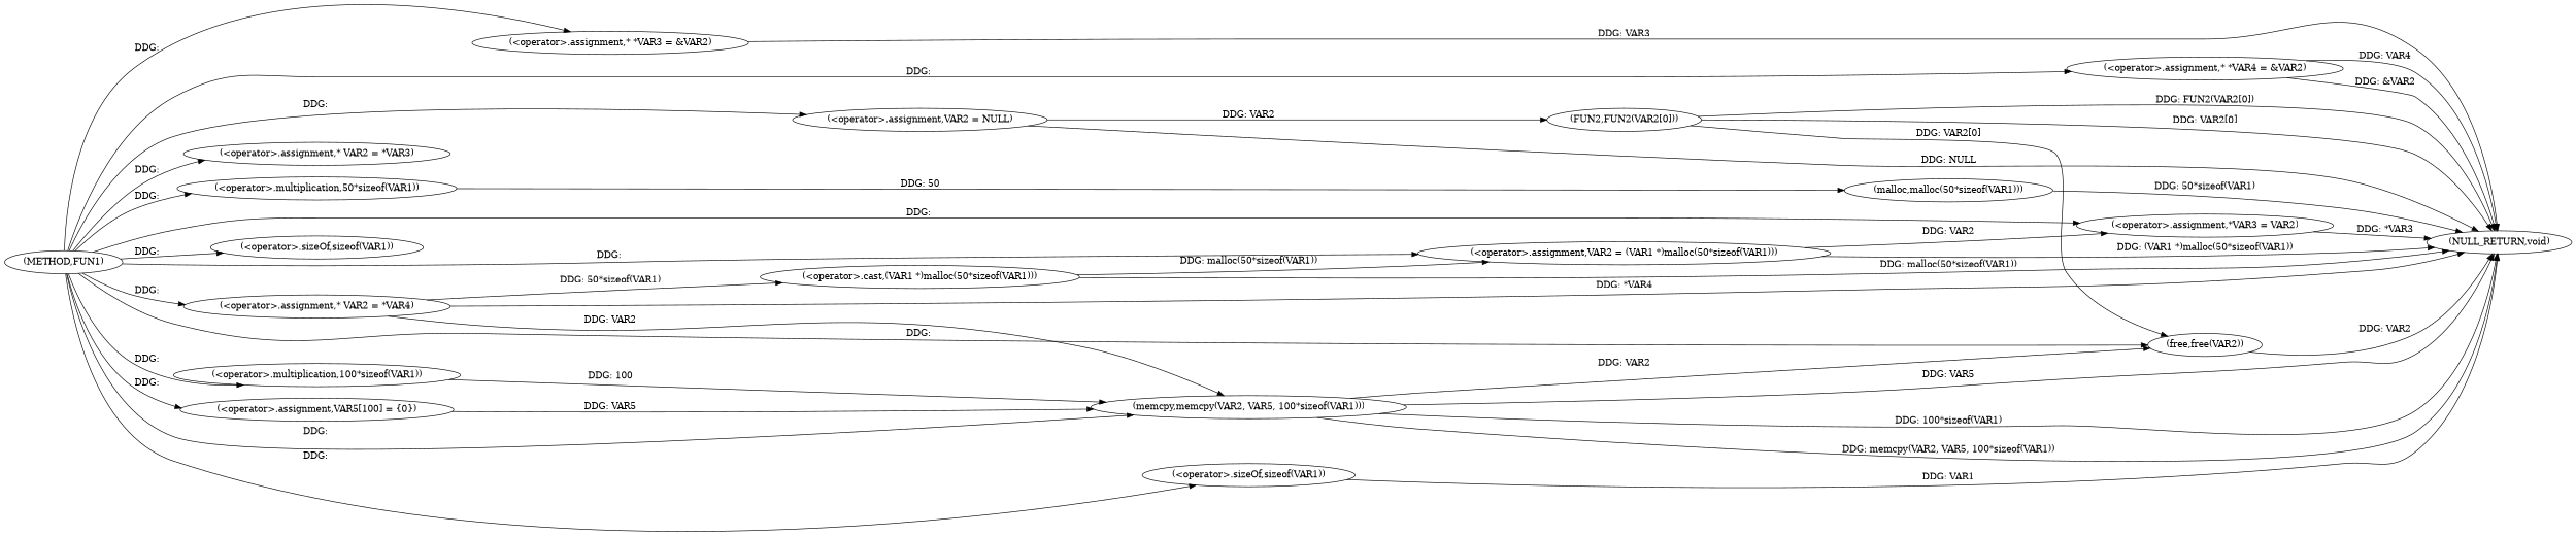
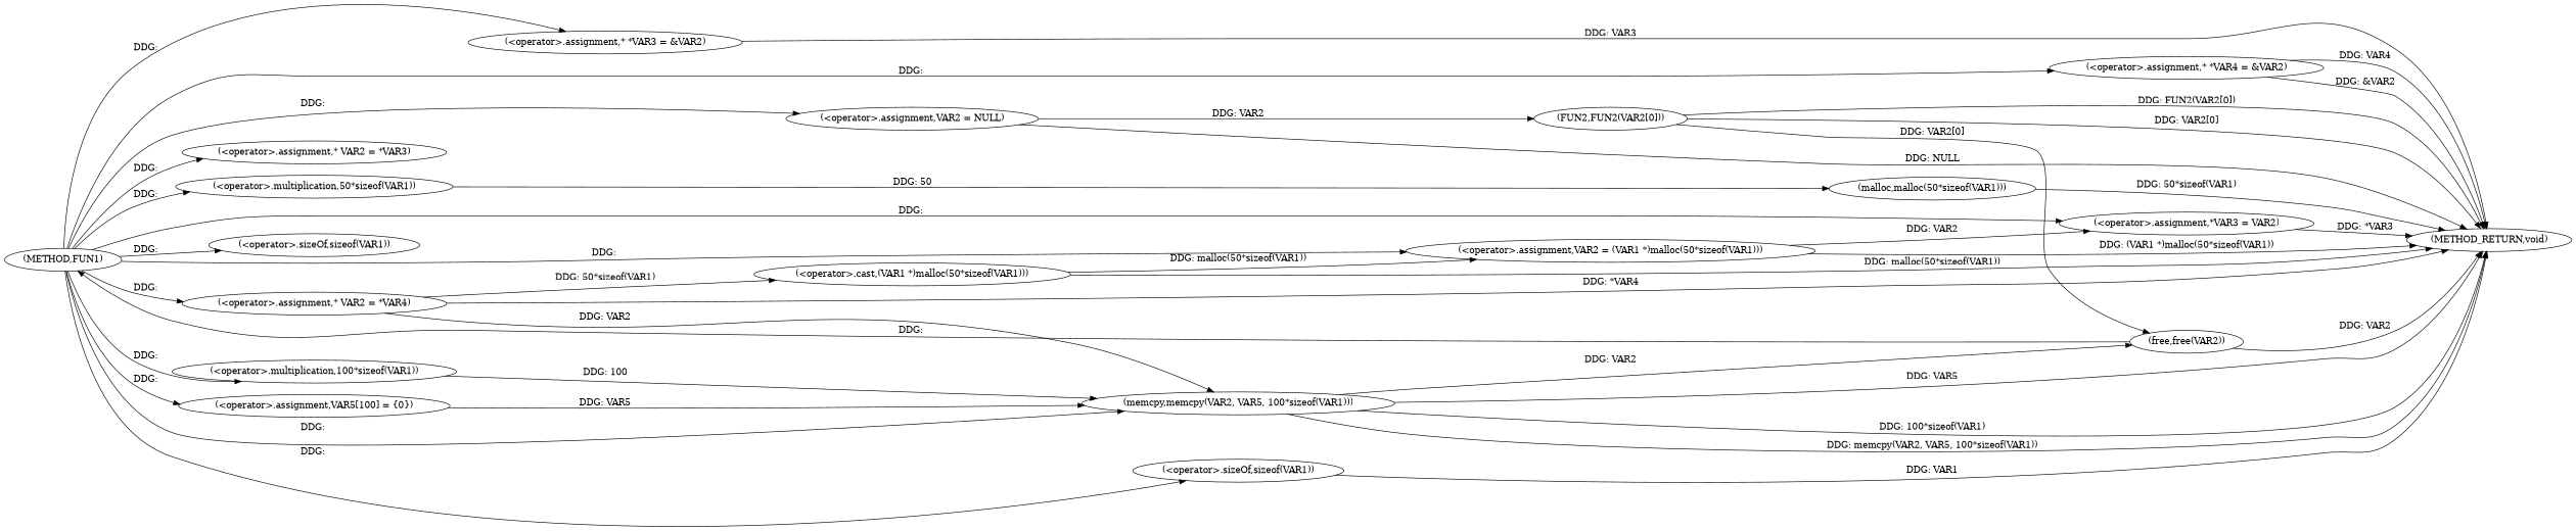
  digraph {
    rankdir=LR
    n1 [label="(METHOD,FUN1)"]
    n2 [label="(<operator>.assignment,* *VAR3 = &VAR2)"]
    n3 [label="(<operator>.assignment,* *VAR4 = &VAR2)"]
    n4 [label="(<operator>.assignment,VAR2 = NULL)"]
    n5 [label="(<operator>.assignment,* VAR2 = *VAR3)"]
    n6 [label="(<operator>.assignment,VAR2 = (VAR1 *)malloc(50*sizeof(VAR1)))"]
    n7 [label="(<operator>.multiplication,50*sizeof(VAR1))"]
    n8 [label="(<operator>.sizeOf,sizeof(VAR1))"]
    n9 [label="(<operator>.assignment,*VAR3 = VAR2)"]
    n10 [label="(<operator>.assignment,* VAR2 = *VAR4)"]
    n11 [label="(<operator>.assignment,VAR5[100] = {0})"]
    n12 [label="(memcpy,memcpy(VAR2, VAR5, 100*sizeof(VAR1)))"]
    n13 [label="(<operator>.multiplication,100*sizeof(VAR1))"]
    n14 [label="(<operator>.sizeOf,sizeof(VAR1))"]
    n15 [label="(free,free(VAR2))"]
-   n16 [label="(NULL_RETURN,void)"]
+   n16 [label="(METHOD_RETURN,void)"]
    n17 [label="(FUN2,FUN2(VAR2[0]))"]
    n18 [label="(malloc,malloc(50*sizeof(VAR1)))"]
    n19 [label="(<operator>.cast,(VAR1 *)malloc(50*sizeof(VAR1)))"]
    n1 -> n2 [label="DDG: "]
    n1 -> n3 [label="DDG: "]
    n1 -> n4 [label="DDG: "]
    n1 -> n5 [label="DDG: "]
    n1 -> n6 [label="DDG: "]
    n1 -> n7 [label="DDG: "]
    n1 -> n8 [label="DDG: "]
    n1 -> n9 [label="DDG: "]
    n1 -> n10 [label="DDG: "]
    n1 -> n11 [label="DDG: "]
    n1 -> n12 [label="DDG: "]
    n1 -> n13 [label="DDG: "]
    n1 -> n14 [label="DDG: "]
-   n1 -> n15 [label="DDG: "]
+   n15 -> n1 [label="DDG: "]
    n2 -> n16 [label="DDG: VAR3"]
    n3 -> n16 [label="DDG: VAR4"]
    n3 -> n16 [label="DDG: &VAR2"]
    n4 -> n16 [label="DDG: NULL"]
    n4 -> n17 [label="DDG: VAR2"]
    n6 -> n9 [label="DDG: VAR2"]
    n6 -> n16 [label="DDG: (VAR1 *)malloc(50*sizeof(VAR1))"]
    n7 -> n18 [label="DDG: 50"]
    n9 -> n16 [label="DDG: *VAR3"]
    n10 -> n12 [label="DDG: VAR2"]
    n10 -> n16 [label="DDG: *VAR4"]
    n10 -> n19 [label="DDG: 50*sizeof(VAR1)"]
    n11 -> n12 [label="DDG: VAR5"]
    n12 -> n15 [label="DDG: VAR2"]
    n12 -> n16 [label="DDG: 100*sizeof(VAR1)"]
    n12 -> n16 [label="DDG: memcpy(VAR2, VAR5, 100*sizeof(VAR1))"]
    n12 -> n16 [label="DDG: VAR5"]
    n13 -> n12 [label="DDG: 100"]
    n14 -> n16 [label="DDG: VAR1"]
    n15 -> n16 [label="DDG: VAR2"]
    n17 -> n15 [label="DDG: VAR2[0]"]
    n17 -> n16 [label="DDG: FUN2(VAR2[0])"]
    n17 -> n16 [label="DDG: VAR2[0]"]
    n18 -> n16 [label="DDG: 50*sizeof(VAR1)"]
    n19 -> n6 [label="DDG: malloc(50*sizeof(VAR1))"]
    n19 -> n16 [label="DDG: malloc(50*sizeof(VAR1))"]
  }
